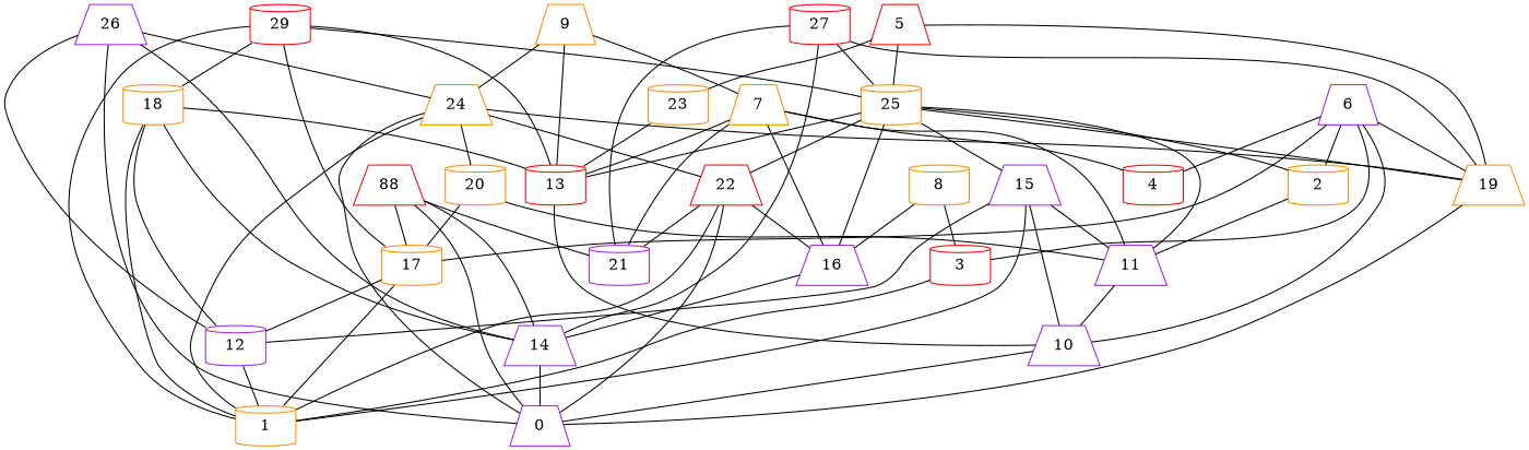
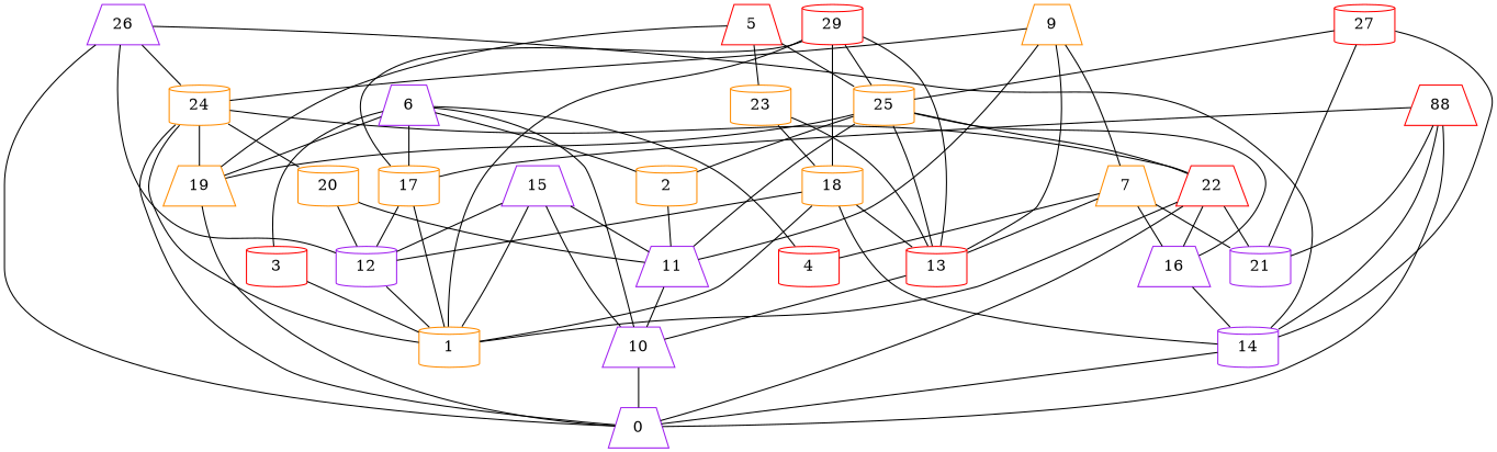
  digraph {
    node [color=darkorange shape=cylinder]
    edge [color=black dir=none]
    29 [color=red]
    13 [color=red]
    1
    25
    18
    17
    10 [color=purple shape=trapezium]
    15 [color=purple shape=trapezium]
    11 [color=purple shape=trapezium]
    22 [color=red shape=trapezium]
    16 [color=purple shape=trapezium]
    19 [shape=trapezium]
    2
    12 [color=purple]
    9 [shape=trapezium]
-   24 [shape=trapezium]
+   24
    7 [shape=trapezium]
    0 [color=purple shape=trapezium]
    20
    21 [color=purple]
    4 [color=red]
-   14 [color=purple shape=trapezium]
+   14 [color=purple]
    26 [color=purple shape=trapezium]
-   8
    3 [color=red]
    n26 [color=red label=88 shape=trapezium]
    27 [color=red]
    6 [color=purple shape=trapezium]
    23
    5 [color=red shape=trapezium]
    subgraph sub_1 {
      29
      13
      1
      25
      18
      17
      10
      15
      11
      22
      16
      19
      2
      12
      9
      24
      7
      0
      20
      21
      4
      14
      26
-     8
      3
      n26
      27
      6
      23
      5
    }
    29 -> 13
    29 -> 1
    29 -> 25
    29 -> 18
    29 -> 17
    13 -> 10
    25 -> 13
-   25 -> 15
    25 -> 11
    25 -> 22
    25 -> 16
    25 -> 19
    25 -> 2
    18 -> 13
    18 -> 1
    18 -> 12
    18 -> 14
    17 -> 1
    17 -> 12
    10 -> 0
    15 -> 1
    15 -> 10
    15 -> 11
    15 -> 12
    11 -> 10
    22 -> 1
    22 -> 16
    22 -> 0
    22 -> 21
    16 -> 14
    19 -> 0
    2 -> 11
    12 -> 1
    9 -> 13
-   7 -> 11
+   9 -> 11
    9 -> 24
    9 -> 7
    24 -> 1
    24 -> 22
    24 -> 19
    24 -> 0
    24 -> 20
    7 -> 13
    7 -> 16
    7 -> 21
    7 -> 4
-   20 -> 17
+   20 -> 12
    20 -> 11
    14 -> 0
    26 -> 12
    26 -> 24
    26 -> 0
    26 -> 14
-   8 -> 16
-   8 -> 3
    3 -> 1
    n26 -> 17
    n26 -> 0
    n26 -> 21
    n26 -> 14
    27 -> 25
-   27 -> 19
    27 -> 21
    27 -> 14
    6 -> 17
    6 -> 10
    6 -> 19
    6 -> 2
    6 -> 4
    6 -> 3
    23 -> 13
+   23 -> 18
    5 -> 25
    5 -> 19
    5 -> 23
  }
